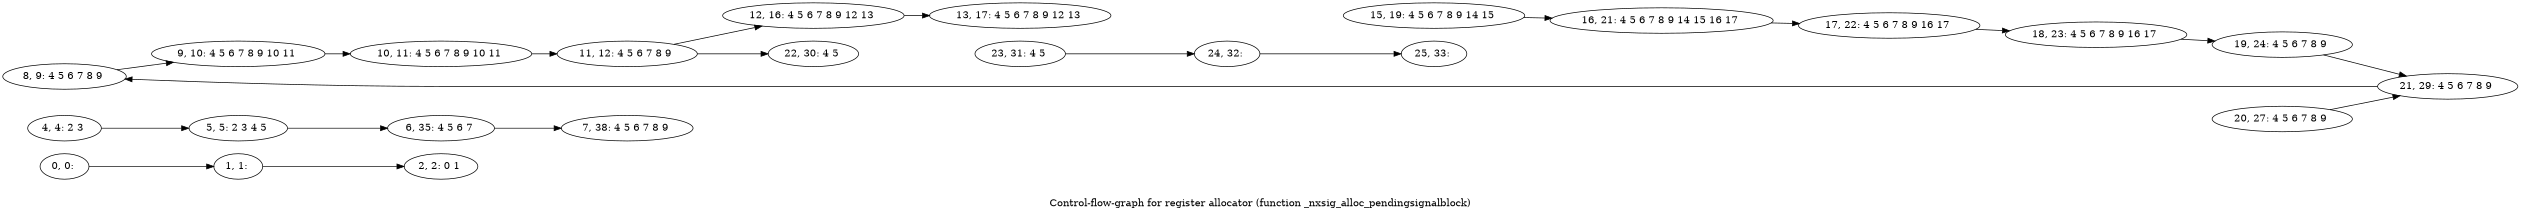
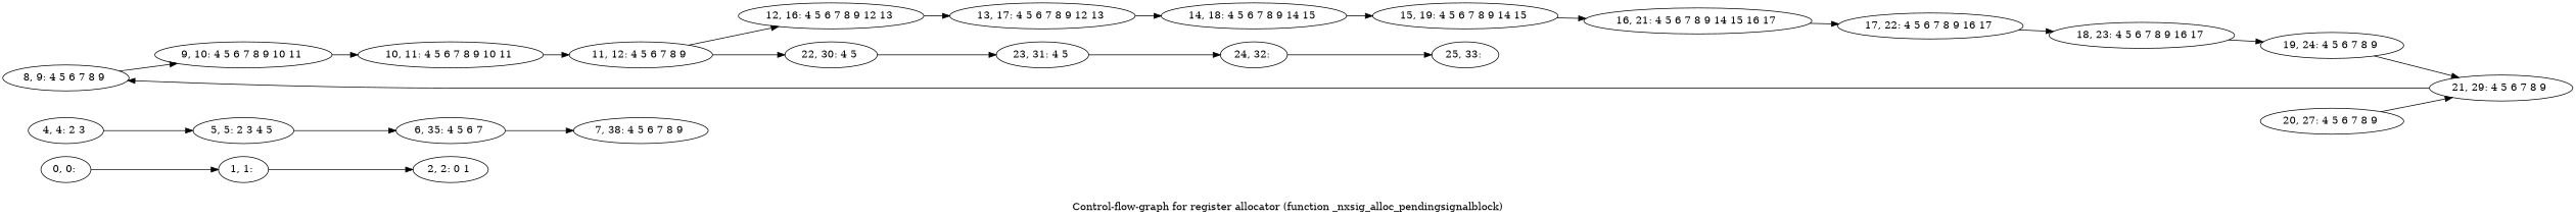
  digraph {
    label="Control-flow-graph for register allocator (function _nxsig_alloc_pendingsignalblock)"
    rankdir=LR
    n1 [label="0, 0: "]
    n2 [label="1, 1: "]
    n3 [label="2, 2: 0 1 "]
    n4 [label="4, 4: 2 3 "]
    n5 [label="5, 5: 2 3 4 5 "]
    n6 [label="6, 35: 4 5 6 7 "]
    n7 [label="7, 38: 4 5 6 7 8 9 "]
    n8 [label="8, 9: 4 5 6 7 8 9 "]
    n9 [label="9, 10: 4 5 6 7 8 9 10 11 "]
    n10 [label="10, 11: 4 5 6 7 8 9 10 11 "]
    n11 [label="11, 12: 4 5 6 7 8 9 "]
    n12 [label="12, 16: 4 5 6 7 8 9 12 13 "]
    n13 [label="22, 30: 4 5 "]
    n14 [label="13, 17: 4 5 6 7 8 9 12 13 "]
    n15 [label="23, 31: 4 5 "]
+   n16 [label="14, 18: 4 5 6 7 8 9 14 15 "]
    n17 [label="15, 19: 4 5 6 7 8 9 14 15 "]
    n18 [label="16, 21: 4 5 6 7 8 9 14 15 16 17 "]
    n19 [label="17, 22: 4 5 6 7 8 9 16 17 "]
    n20 [label="18, 23: 4 5 6 7 8 9 16 17 "]
    n21 [label="19, 24: 4 5 6 7 8 9 "]
    n22 [label="21, 29: 4 5 6 7 8 9 "]
    n23 [label="20, 27: 4 5 6 7 8 9 "]
    n24 [label="24, 32: "]
    n25 [label="25, 33: "]
    n1 -> n2
    n2 -> n3
    n4 -> n5
    n5 -> n6
    n6 -> n7
    n8 -> n9
    n9 -> n10
    n10 -> n11
    n11 -> n12
    n11 -> n13
    n12 -> n14
+   n13 -> n15
+   n14 -> n16
    n15 -> n24
+   n16 -> n17
    n17 -> n18
    n18 -> n19
    n19 -> n20
    n20 -> n21
    n21 -> n22
    n22 -> n8
    n23 -> n22
    n24 -> n25
  }
